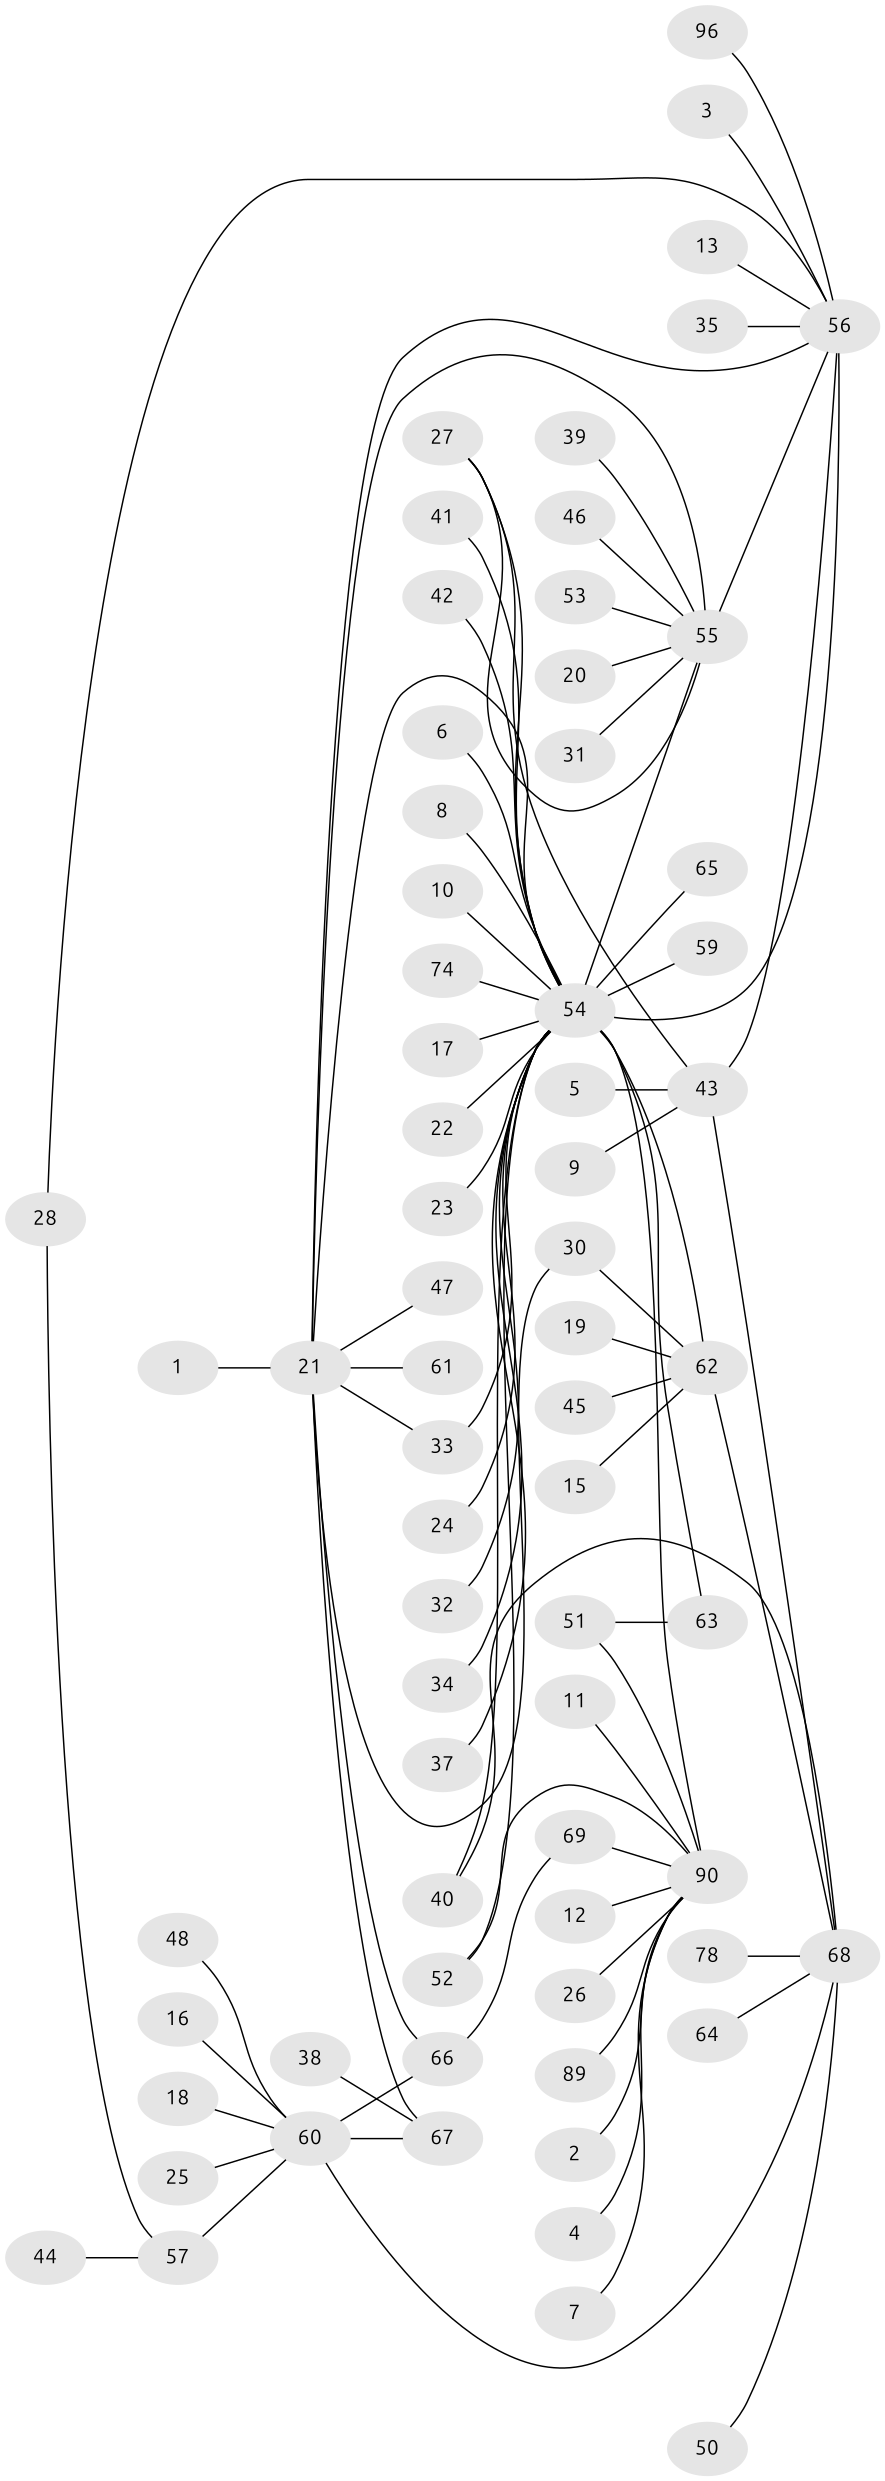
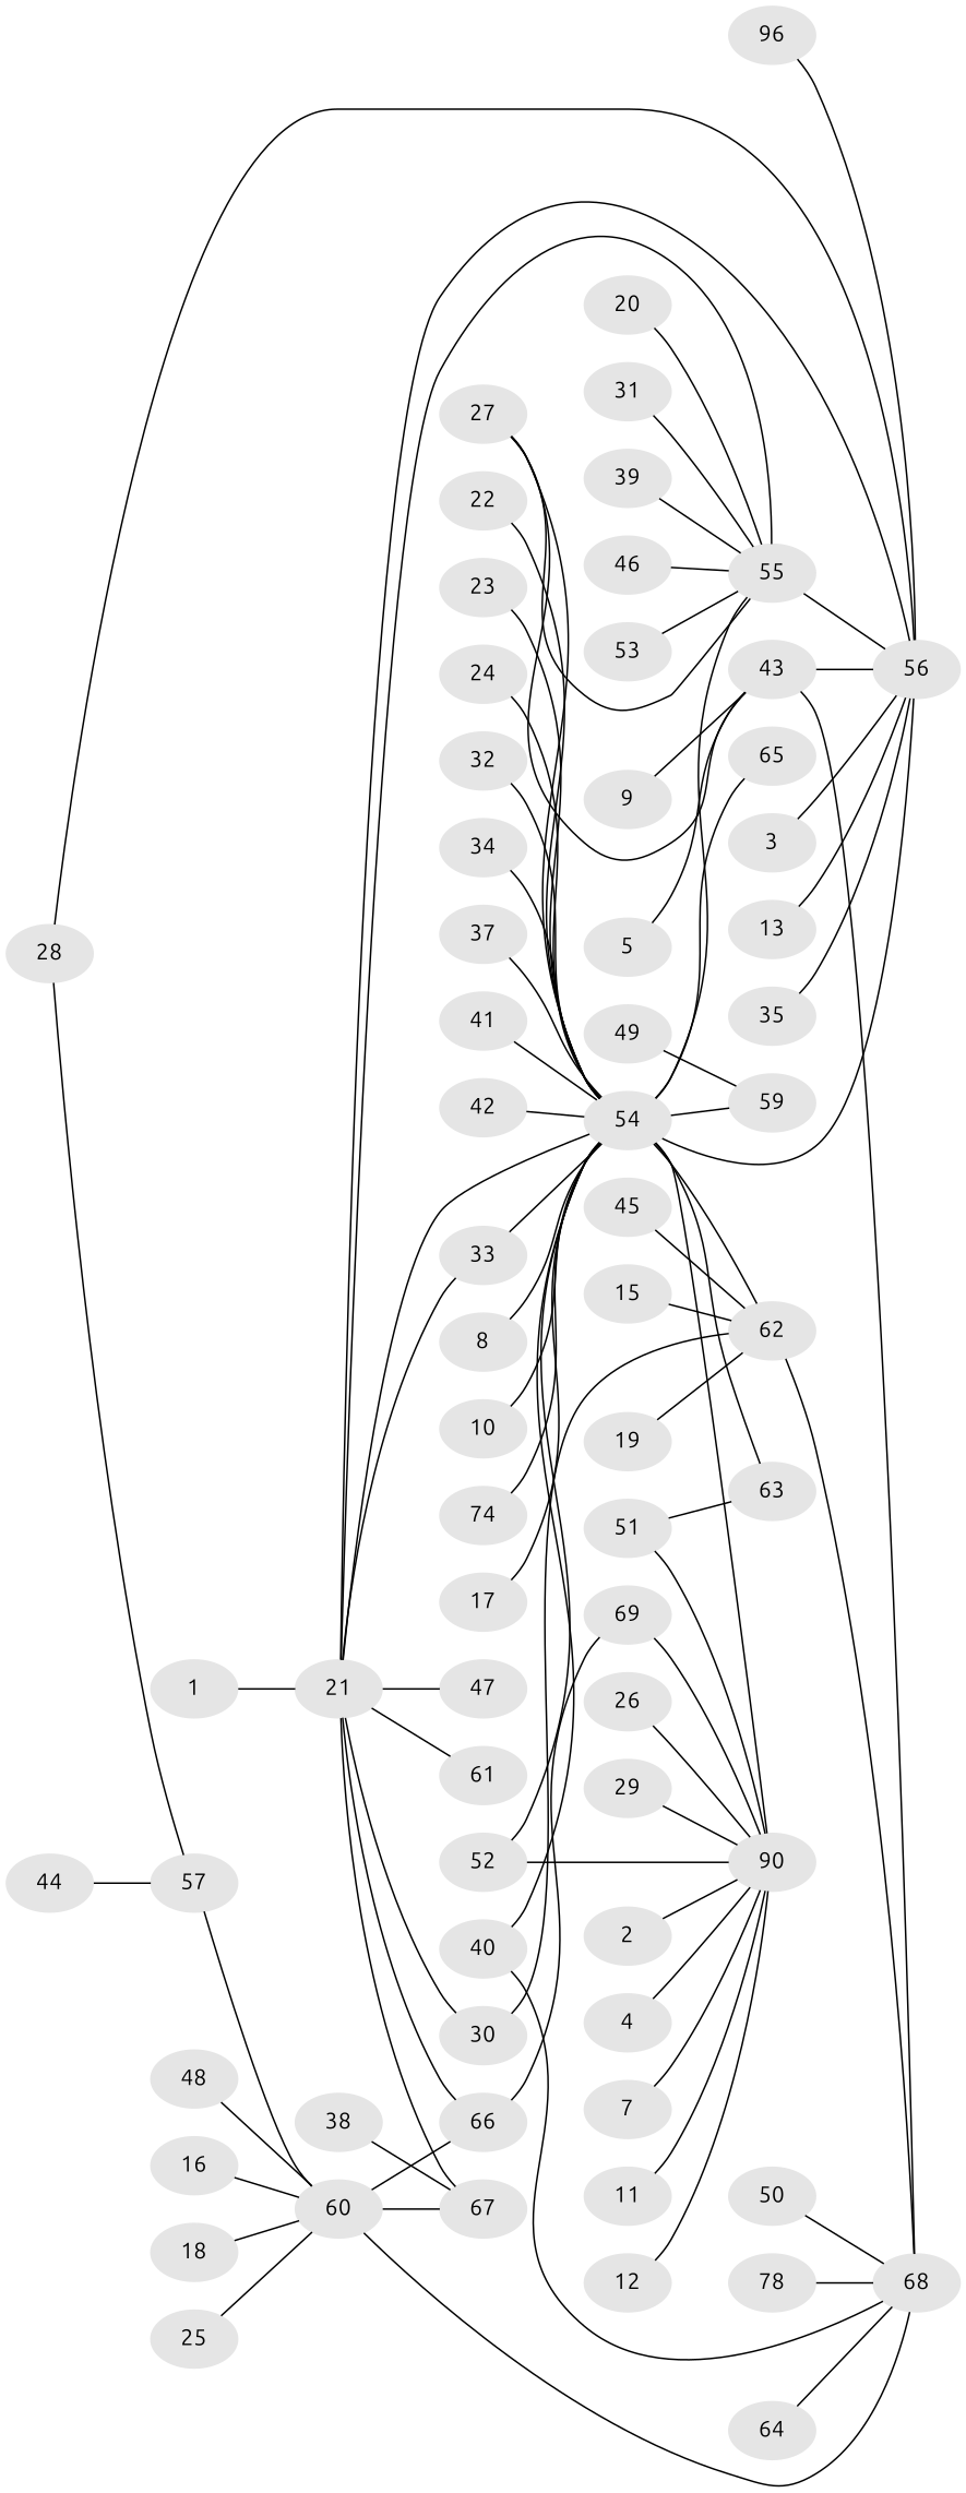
  graph {
    fontname=Ubuntu
    rankdir=LR
    node [color=gray90 fontname=Ubuntu style=filled]
    edge [fontname=Ubuntu weight=1.0]
    1
    21
    56
    54
    55
    30
    33
    47
    61
    66
    67
    n12 [label=90]
    2
    3
    4
    5
    43
    68
-   6
    62
    59
    63
    65
    7
    8
    9
    10
    11
    12
    13
    n31 [label=74]
    15
    16
    60
    17
    18
    19
    20
    69
    22
    23
    24
    25
    26
    27
    28
    57
-   29 [label=89]
+   29
    31
    32
    34
    35
    n53 [label=96]
    37
    38
    39
    40
    41
    42
    44
    45
    46
    48
+   49
    50
    51
    52
    53
    n69 [label=78]
    64
    1 -- 21
    21 -- 56
    21 -- 54
    21 -- 55
    21 -- 30
    21 -- 33
    21 -- 47
    21 -- 61
    21 -- 66
    21 -- 67
    54 -- 56
    54 -- 55 [weight=2.0]
    54 -- n12
    54 -- 62
    54 -- 59
    54 -- 63
    54 -- 65
    55 -- 56
    30 -- 62
    33 -- 54
    66 -- 69
    2 -- n12
    3 -- 56
    4 -- n12
    5 -- 43
    43 -- 56
    43 -- 68
-   6 -- 54
    62 -- 68
    7 -- n12
    8 -- 54
    9 -- 43
    10 -- 54
    11 -- n12
    12 -- n12
    13 -- 56
    n31 -- 54
    15 -- 62
    16 -- 60
    60 -- 66
    60 -- 67
    60 -- 68
    17 -- 54
    18 -- 60
    19 -- 62
    20 -- 55
    69 -- n12
    22 -- 54
    23 -- 54
    24 -- 54
    25 -- 60
    26 -- n12
    27 -- 54
    27 -- 55
    27 -- 43
    28 -- 56
    28 -- 57
    57 -- 60
    29 -- n12
    31 -- 55
    32 -- 54
    34 -- 54
    35 -- 56
    n53 -- 56
    37 -- 54
    38 -- 67
    39 -- 55
    40 -- 54
    40 -- 68
    41 -- 54
    42 -- 54
    44 -- 57
    45 -- 62
    46 -- 55
    48 -- 60
+   49 -- 59
    50 -- 68
    51 -- n12
    51 -- 63
    52 -- 54
    52 -- n12
    53 -- 55
    n69 -- 68
    64 -- 68
  }
